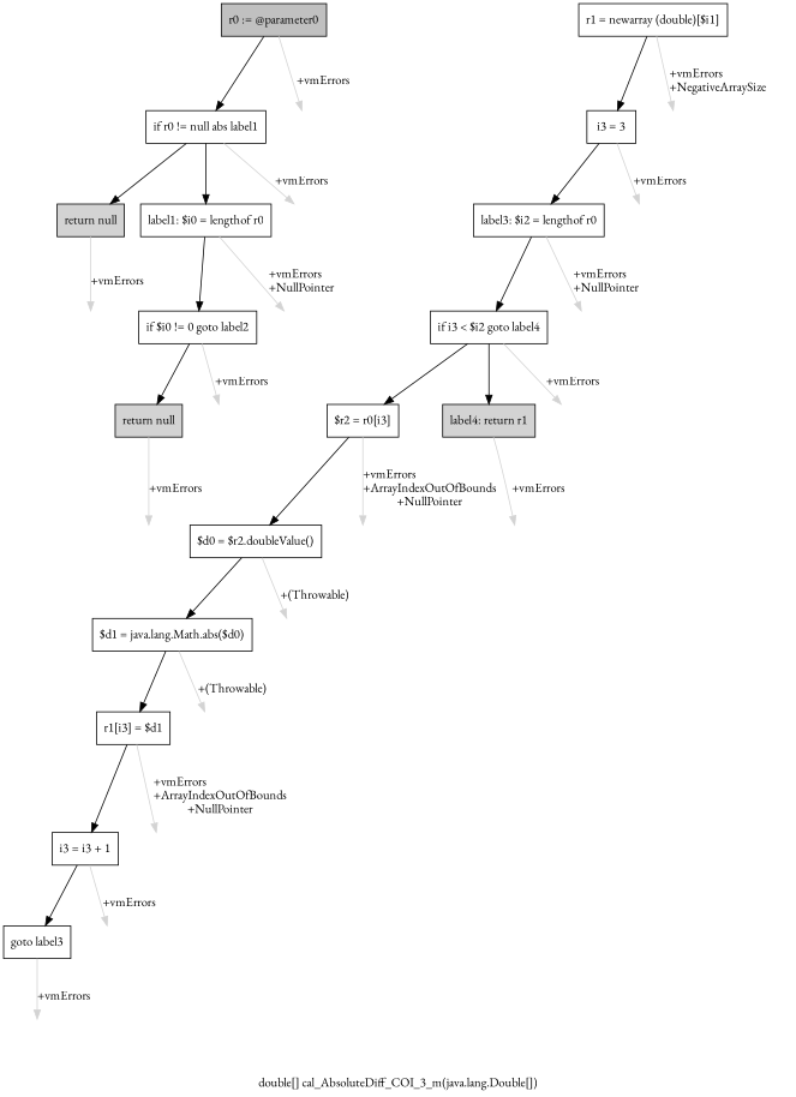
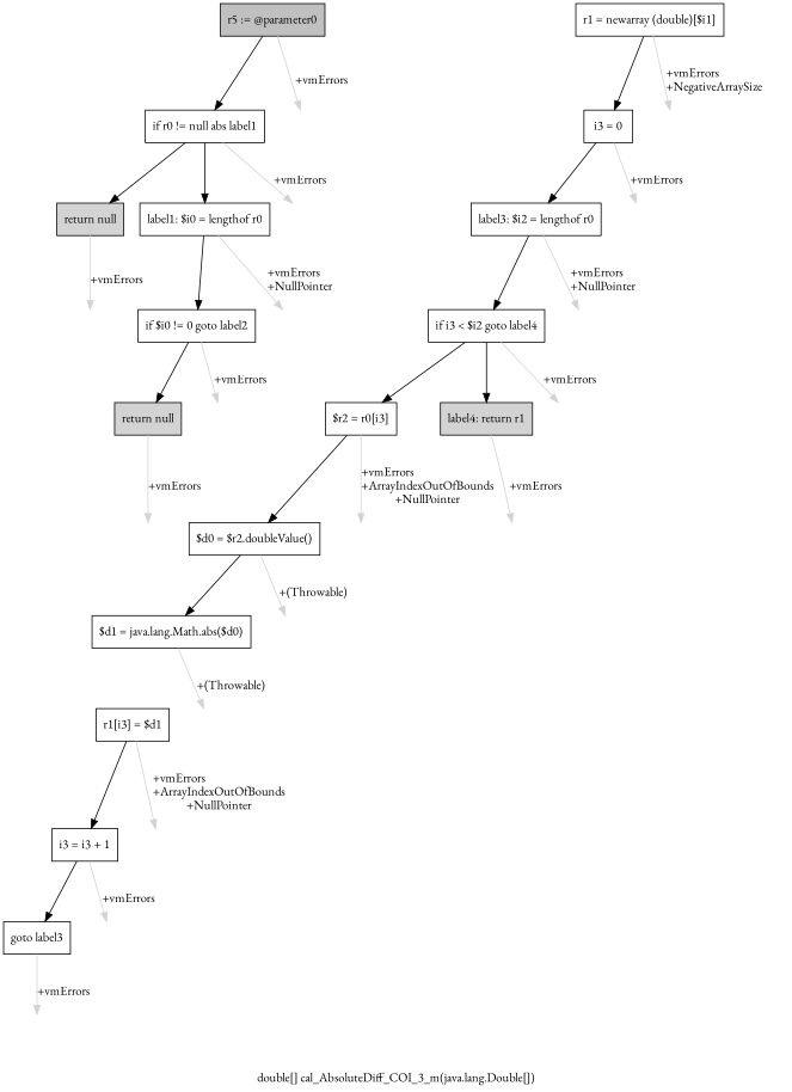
  digraph {
    fontname="EB Garamond"
    label="double[] cal_AbsoluteDiff_COI_3_m(java.lang.Double[])"
    node [fontname="EB Garamond" shape=box style=invis]
    edge [color=lightgray fontname="EB Garamond"]
-   n1 [fillcolor=gray label="r0 := @parameter0" style=filled]
+   n1 [fillcolor=gray label="r5 := @parameter0" style=filled]
    n2 [label="if r0 != null abs label1" style=""]
    n3 [label=Esc]
    n4 [fillcolor=lightgray label="return null" style=filled]
    n5 [label="label1: $i0 = lengthof r0" style=""]
    n6 [label=Esc]
    n7 [label=Esc]
    n8 [label="if $i0 != 0 goto label2" style=""]
    n9 [label=Esc]
    n10 [fillcolor=lightgray label="return null" style=filled]
    n11 [label=Esc]
    n12 [label=Esc]
    n13 [label="r1 = newarray (double)[$i1]" style=""]
-   n14 [label="i3 = 3" style=""]
+   n14 [label="i3 = 0" style=""]
    n15 [label=Esc]
    n16 [label=Esc]
    n17 [label="label3: $i2 = lengthof r0" style=""]
    n18 [label=Esc]
    n19 [label="if i3 < $i2 goto label4" style=""]
    n20 [label=Esc]
    n21 [label="$r2 = r0[i3]" style=""]
    n22 [fillcolor=lightgray label="label4: return r1" style=filled]
    n23 [label=Esc]
    n24 [label="$d0 = $r2.doubleValue()" style=""]
    n25 [label=Esc]
    n26 [label=Esc]
    n27 [label="$d1 = java.lang.Math.abs($d0)" style=""]
    n28 [label=Esc]
    n29 [label="r1[i3] = $d1" style=""]
    n30 [label=Esc]
    n31 [label="i3 = i3 + 1" style=""]
    n32 [label=Esc]
    n33 [label="goto label3" style=""]
    n34 [label=Esc]
    n35 [label=Esc]
    n1 -> n2 [color=black]
    n1 -> n3 [label="\l+vmErrors"]
    n2 -> n4 [color=black]
    n2 -> n5 [color=black]
    n2 -> n6 [label="\l+vmErrors"]
    n4 -> n7 [label="\l+vmErrors"]
    n5 -> n8 [color=black]
    n5 -> n9 [label="\l+vmErrors\l+NullPointer"]
    n8 -> n10 [color=black]
    n8 -> n11 [label="\l+vmErrors"]
    n10 -> n12 [label="\l+vmErrors"]
    n13 -> n14 [color=black]
    n13 -> n15 [label="\l+vmErrors\l+NegativeArraySize"]
    n14 -> n17 [color=black]
    n14 -> n18 [label="\l+vmErrors"]
    n17 -> n19 [color=black]
    n17 -> n20 [label="\l+vmErrors\l+NullPointer"]
    n19 -> n21 [color=black]
    n19 -> n22 [color=black]
    n19 -> n23 [label="\l+vmErrors"]
    n21 -> n24 [color=black]
    n21 -> n25 [label="\l+vmErrors\l+ArrayIndexOutOfBounds\l+NullPointer"]
    n22 -> n26 [label="\l+vmErrors"]
    n24 -> n27 [color=black]
    n24 -> n28 [label="\l+(Throwable)"]
-   n27 -> n29 [color=black]
    n27 -> n30 [label="\l+(Throwable)"]
    n29 -> n31 [color=black]
    n29 -> n32 [label="\l+vmErrors\l+ArrayIndexOutOfBounds\l+NullPointer"]
    n31 -> n33 [color=black]
    n31 -> n34 [label="\l+vmErrors"]
    n33 -> n35 [label="\l+vmErrors"]
  }
